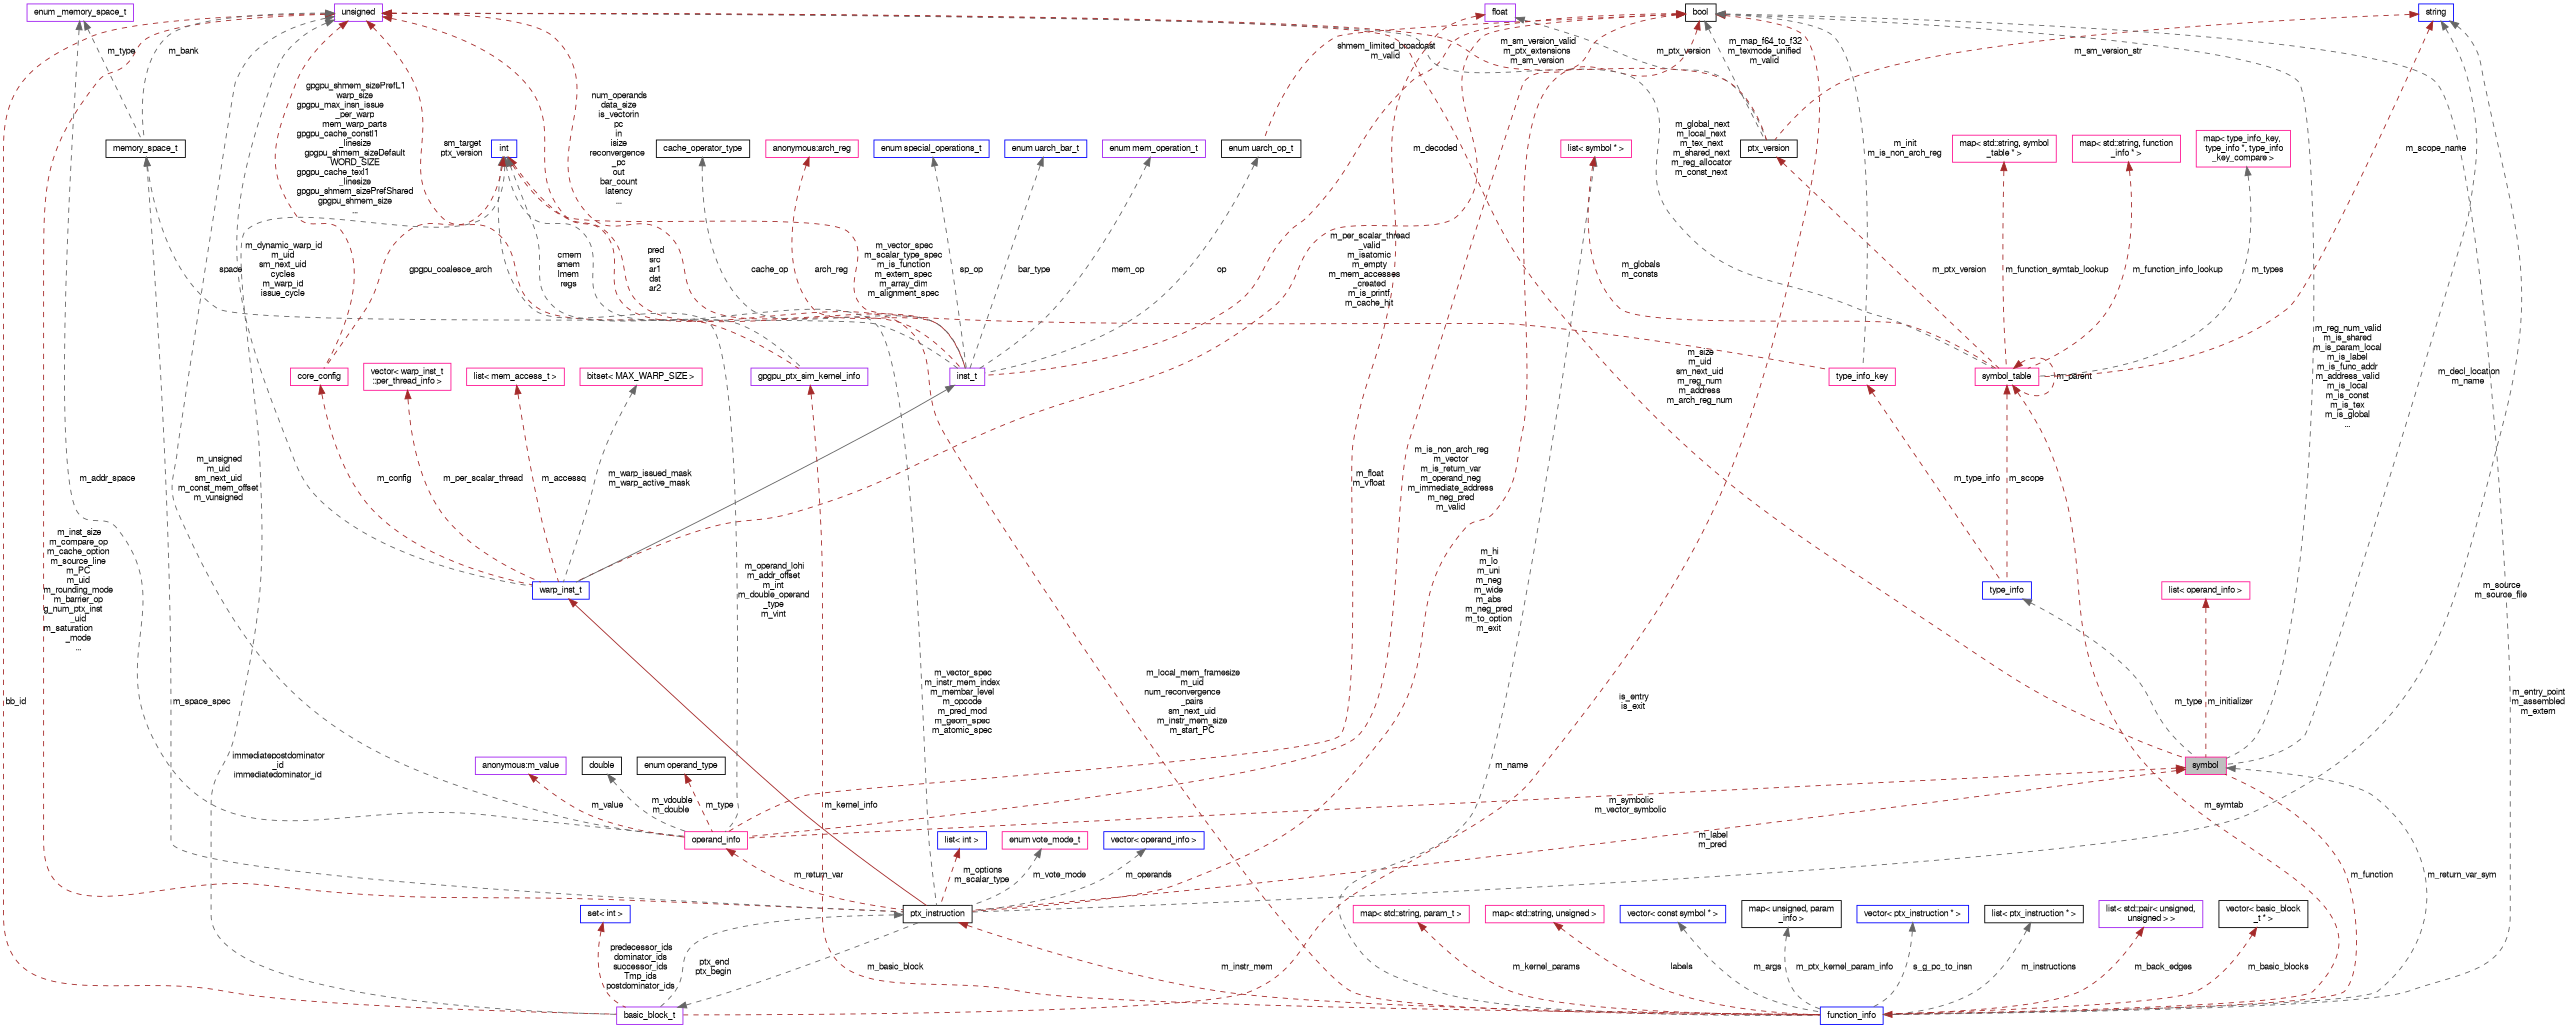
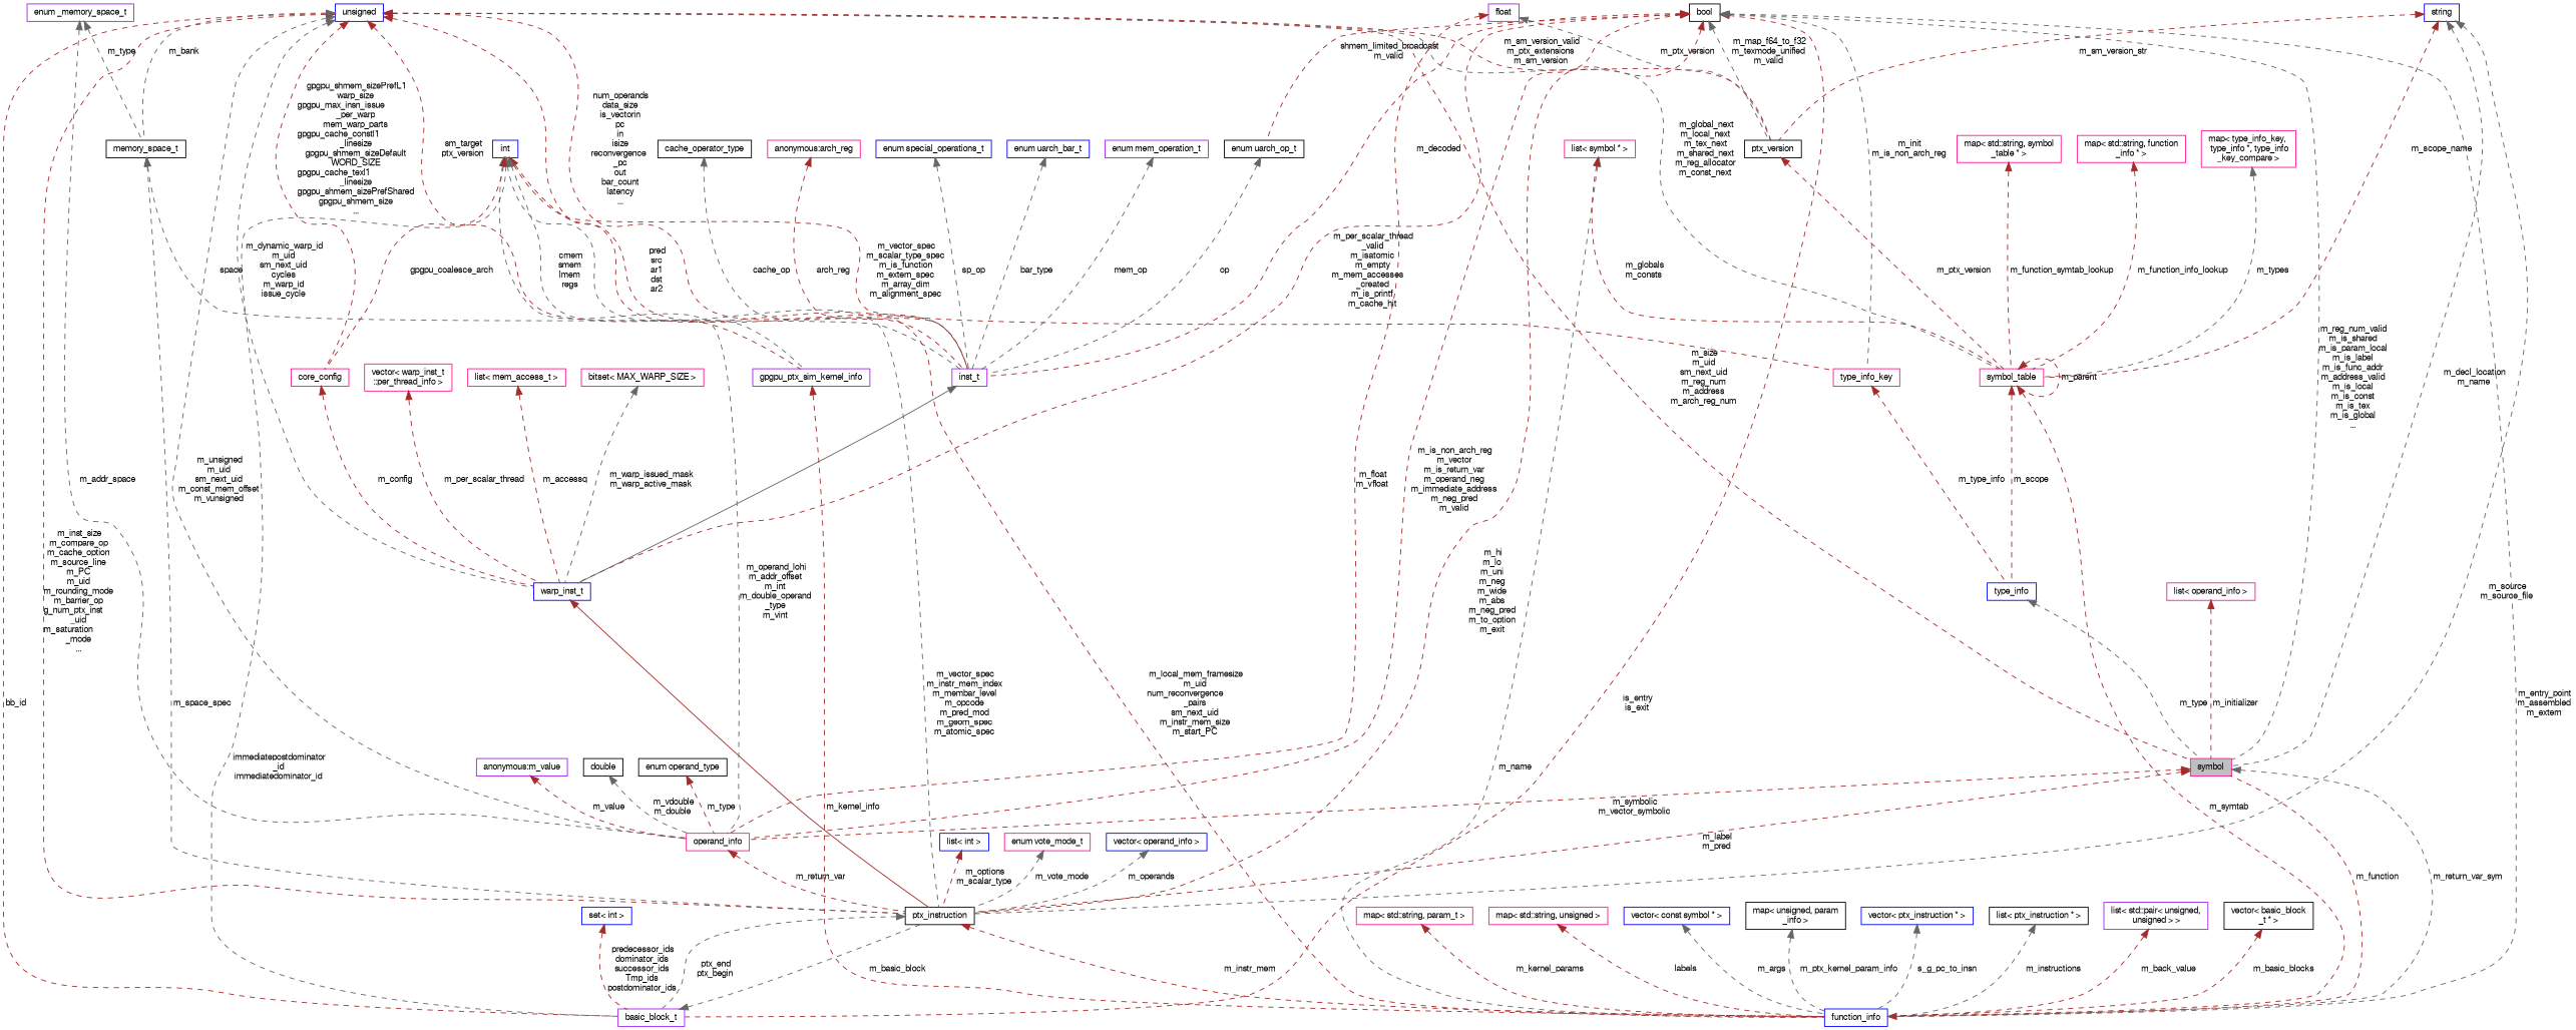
  digraph {
    rankdir=TB
    node [color=deeppink fontname=FreeSans fontsize=10 shape=record]
    edge [color=brown dir=back fontname=FreeSans fontsize=10 labelfontname=FreeSans labelfontsize=10 style=dashed]
    n1 [fillcolor=grey75 fontcolor=black height=0.2 label=symbol style=filled width=0.4]
    n2 [color=blue height=0.2 label=function_info width=0.4]
    n3 [color=black height=0.2 label=ptx_instruction width=0.4]
    n4 [height=0.2 label=operand_info width=0.4]
    n5 [color=purple height=0.2 label=basic_block_t width=0.4]
    n6 [color=blue height=0.2 label=type_info width=0.4]
    n7 [height=0.2 label=symbol_table width=0.4]
    n8 [height=0.2 label="list\< symbol * \>" width=0.4]
    n9 [height=0.2 label="map\< type_info_key,\l type_info *, type_info\l_key_compare \>" width=0.4]
    n10 [color=black height=0.2 label=ptx_version width=0.4]
    n11 [color=purple height=0.2 label=float width=0.4]
    n12 [color=blue height=0.2 label=string width=0.4]
    n13 [color=black height=0.2 label=bool width=0.4]
    n14 [height=0.2 label=type_info_key width=0.4]
    n15 [color=blue height=0.2 label=warp_inst_t width=0.4]
    n16 [color=purple height=0.2 label=inst_t width=0.4]
    n17 [color=black height=0.2 label="enum uarch_op_t" width=0.4]
    n18 [height=0.2 label=core_config width=0.4]
-   n19 [color=purple height=0.2 label=unsigned width=0.4]
+   n19 [color=blue height=0.2 label=unsigned width=0.4]
    n20 [color=black height=0.2 label=memory_space_t width=0.4]
    n21 [color=purple height=0.2 label=gpgpu_ptx_sim_kernel_info width=0.4]
    n22 [height=0.2 label="map\< std::string, symbol\l_table * \>" width=0.4]
    n23 [height=0.2 label="map\< std::string, function\l_info * \>" width=0.4]
    n24 [color=purple height=0.2 label="enum _memory_space_t" width=0.4]
    n25 [color=blue height=0.2 label=int width=0.4]
    n26 [height=0.2 label="map\< std::string, param_t \>" width=0.4]
    n27 [height=0.2 label="map\< std::string, unsigned \>" width=0.4]
    n28 [color=blue height=0.2 label="vector\< const symbol * \>" width=0.4]
    n29 [color=black height=0.2 label="map\< unsigned, param\l_info \>" width=0.4]
    n30 [color=blue height=0.2 label="vector\< ptx_instruction * \>" width=0.4]
    n31 [color=black height=0.2 label="list\< ptx_instruction * \>" width=0.4]
    n32 [height=0.2 label="anonymous:arch_reg" width=0.4]
    n33 [color=blue height=0.2 label="enum special_operations_t" width=0.4]
    n34 [color=blue height=0.2 label="enum uarch_bar_t" width=0.4]
    n35 [color=purple height=0.2 label="enum mem_operation_t" width=0.4]
    n36 [color=black height=0.2 label=cache_operator_type width=0.4]
    n37 [height=0.2 label="bitset\< MAX_WARP_SIZE \>" width=0.4]
    n38 [height=0.2 label="vector\< warp_inst_t\l::per_thread_info \>" width=0.4]
    n39 [height=0.2 label="list\< mem_access_t \>" width=0.4]
    n40 [color=blue height=0.2 label="set\< int \>" width=0.4]
    n41 [color=blue height=0.2 label="list\< int \>" width=0.4]
    n42 [height=0.2 label="enum vote_mode_t" width=0.4]
    n43 [color=purple height=0.2 label="anonymous:m_value" width=0.4]
    n44 [color=black height=0.2 label=double width=0.4]
    n45 [color=black height=0.2 label="enum operand_type" width=0.4]
    n46 [color=blue height=0.2 label="vector\< operand_info \>" width=0.4]
    n47 [color=purple height=0.2 label="list\< std::pair\< unsigned,\l unsigned \> \>" width=0.4]
    n48 [color=black height=0.2 label="vector\< basic_block\l_t * \>" width=0.4]
    n49 [height=0.2 label="list\< operand_info \>" width=0.4]
    n1 -> n2 [color=gray40 label=" m_return_var_sym"]
    n1 -> n3 [label=" m_label\nm_pred"]
    n1 -> n4 [label=" m_symbolic\nm_vector_symbolic"]
    n2 -> n1 [label=" m_function"]
    n3 -> n2 [label=" m_instr_mem"]
    n3 -> n5 [color=gray40 label=" ptx_end\nptx_begin"]
    n4 -> n3 [label=" m_return_var"]
    n5 -> n3 [color=gray40 label=" m_basic_block"]
    n6 -> n1 [color=gray40 label=" m_type"]
    n7 -> n2 [label=" m_symtab"]
    n7 -> n6 [label=" m_scope"]
    n7 -> n7 [label=" m_parent"]
    n8 -> n2 [color=gray40 label=" m_name"]
    n8 -> n7 [label=" m_globals\nm_consts"]
    n9 -> n7 [color=gray40 label=" m_types"]
    n10 -> n7 [label=" m_ptx_version"]
    n11 -> n4 [label=" m_float\nm_vfloat"]
    n11 -> n10 [color=gray40 label=" m_ptx_version"]
    n12 -> n1 [color=gray40 label=" m_decl_location\nm_name"]
    n12 -> n3 [color=gray40 label=" m_source\nm_source_file"]
    n12 -> n7 [label=" m_scope_name"]
    n12 -> n10 [label=" m_sm_version_str"]
    n13 -> n1 [color=gray40 label=" m_reg_num_valid\nm_is_shared\nm_is_param_local\nm_is_label\nm_is_func_addr\nm_address_valid\nm_is_local\nm_is_const\nm_is_tex\nm_is_global\n..."]
    n13 -> n2 [color=gray40 label=" m_entry_point\nm_assembled\nm_extern"]
    n13 -> n3 [label=" m_hi\nm_lo\nm_uni\nm_neg\nm_wide\nm_abs\nm_neg_pred\nm_to_option\nm_exit"]
    n13 -> n4 [label=" m_is_non_arch_reg\nm_vector\nm_is_return_var\nm_operand_neg\nm_immediate_address\nm_neg_pred\nm_valid"]
    n13 -> n5 [label=" is_entry\nis_exit"]
    n13 -> n10 [color=gray40 label=" m_map_f64_to_f32\nm_texmode_unified\nm_valid"]
    n13 -> n14 [color=gray40 label=" m_init\nm_is_non_arch_reg"]
    n13 -> n15 [label=" m_per_scalar_thread\l_valid\nm_isatomic\nm_empty\nm_mem_accesses\l_created\nm_is_printf\nm_cache_hit"]
    n13 -> n16 [label=" m_decoded"]
    n13 -> n17 [label=" shmem_limited_broadcast\nm_valid"]
    n14 -> n6 [label=" m_type_info"]
    n15 -> n3 [style=solid]
    n16 -> n15 [color=gray40 style=solid]
    n17 -> n16 [color=gray40 label=" op"]
    n18 -> n15 [label=" m_config"]
    n19 -> n1 [label=" m_size\nm_uid\nsm_next_uid\nm_reg_num\nm_address\nm_arch_reg_num"]
    n19 -> n2 [label=" m_local_mem_framesize\nm_uid\nnum_reconvergence\l_pairs\nsm_next_uid\nm_instr_mem_size\nm_start_PC"]
    n19 -> n3 [label=" m_inst_size\nm_compare_op\nm_cache_option\nm_source_line\nm_PC\nm_uid\nm_rounding_mode\nm_barrier_op\ng_num_ptx_inst\l_uid\nm_saturation\l_mode\n..."]
    n19 -> n4 [color=gray40 label=" m_unsigned\nm_uid\nsm_next_uid\nm_const_mem_offset\nm_vunsigned"]
    n19 -> n5 [label=" bb_id"]
    n19 -> n7 [color=gray40 label=" m_global_next\nm_local_next\nm_tex_next\nm_shared_next\nm_reg_allocator\nm_const_next"]
    n19 -> n10 [label=" m_sm_version_valid\nm_ptx_extensions\nm_sm_version"]
    n19 -> n15 [color=gray40 label=" m_dynamic_warp_id\nm_uid\nsm_next_uid\ncycles\nm_warp_id\nissue_cycle"]
    n19 -> n16 [label=" num_operands\ndata_size\nis_vectorin\npc\nin\nisize\nreconvergence\l_pc\nout\nbar_count\nlatency\n..."]
    n19 -> n18 [label=" gpgpu_shmem_sizePrefL1\nwarp_size\ngpgpu_max_insn_issue\l_per_warp\nmem_warp_parts\ngpgpu_cache_constl1\l_linesize\ngpgpu_shmem_sizeDefault\nWORD_SIZE\ngpgpu_cache_texl1\l_linesize\ngpgpu_shmem_sizePrefShared\ngpgpu_shmem_size\n..."]
    n19 -> n20 [color=gray40 label=" m_bank"]
    n19 -> n21 [label=" sm_target\nptx_version"]
    n20 -> n3 [color=gray40 label=" m_space_spec"]
    n20 -> n16 [color=gray40 label=" space"]
    n21 -> n2 [label=" m_kernel_info"]
    n22 -> n7 [label=" m_function_symtab_lookup"]
    n23 -> n7 [label=" m_function_info_lookup"]
    n24 -> n4 [color=gray40 label=" m_addr_space"]
    n24 -> n20 [color=gray40 label=" m_type"]
    n25 -> n3 [color=gray40 label=" m_vector_spec\nm_instr_mem_index\nm_membar_level\nm_opcode\nm_pred_mod\nm_geom_spec\nm_atomic_spec"]
    n25 -> n4 [color=gray40 label=" m_operand_lohi\nm_addr_offset\nm_int\nm_double_operand\l_type\nm_vint"]
    n25 -> n5 [color=gray40 label=" immediatepostdominator\l_id\nimmediatedominator_id"]
    n25 -> n14 [label=" m_vector_spec\nm_scalar_type_spec\nm_is_function\nm_extern_spec\nm_array_dim\nm_alignment_spec"]
    n25 -> n16 [label=" pred\nsrc\nar1\ndst\nar2"]
    n25 -> n18 [label=" gpgpu_coalesce_arch"]
    n25 -> n21 [color=gray40 label=" cmem\nsmem\nlmem\nregs"]
    n26 -> n2 [label=" m_kernel_params"]
    n27 -> n2 [label=" labels"]
    n28 -> n2 [color=gray40 label=" m_args"]
    n29 -> n2 [color=gray40 label=" m_ptx_kernel_param_info"]
    n30 -> n2 [color=gray40 label=" s_g_pc_to_insn"]
    n31 -> n2 [color=gray40 label=" m_instructions"]
    n32 -> n16 [label=" arch_reg"]
    n33 -> n16 [color=gray40 label=" sp_op"]
    n34 -> n16 [color=gray40 label=" bar_type"]
    n35 -> n16 [color=gray40 label=" mem_op"]
    n36 -> n16 [color=gray40 label=" cache_op"]
    n37 -> n15 [color=gray40 label=" m_warp_issued_mask\nm_warp_active_mask"]
    n38 -> n15 [label=" m_per_scalar_thread"]
    n39 -> n15 [label=" m_accessq"]
    n40 -> n5 [label=" predecessor_ids\ndominator_ids\nsuccessor_ids\nTmp_ids\npostdominator_ids"]
    n41 -> n3 [label=" m_options\nm_scalar_type"]
    n42 -> n3 [color=gray40 label=" m_vote_mode"]
    n43 -> n4 [label=" m_value"]
    n44 -> n4 [color=gray40 label=" m_vdouble\nm_double"]
    n45 -> n4 [label=" m_type"]
    n46 -> n3 [color=gray40 label=" m_operands"]
-   n47 -> n2 [label=" m_back_edges"]
+   n47 -> n2 [label=" m_back_value"]
    n48 -> n2 [label=" m_basic_blocks"]
    n49 -> n1 [label=" m_initializer"]
  }
